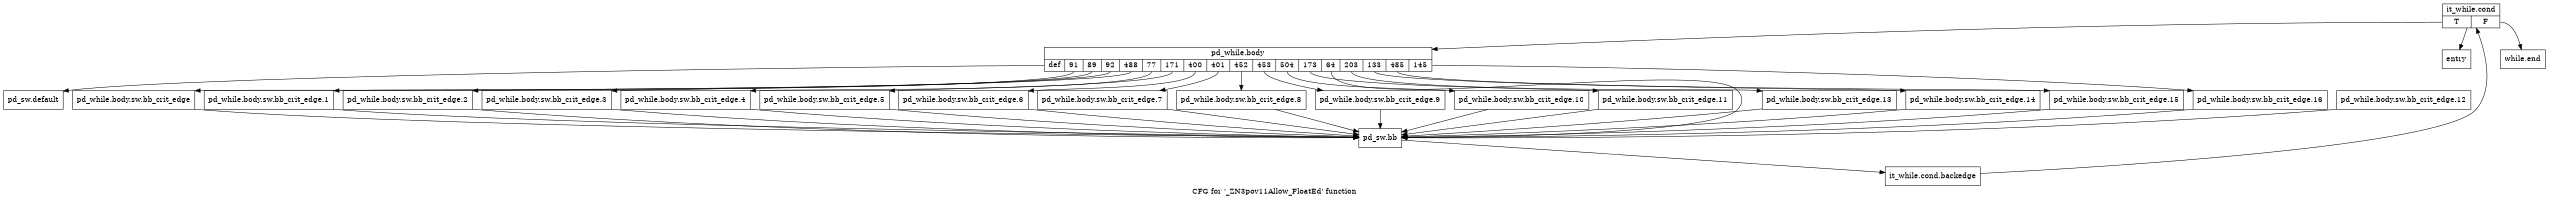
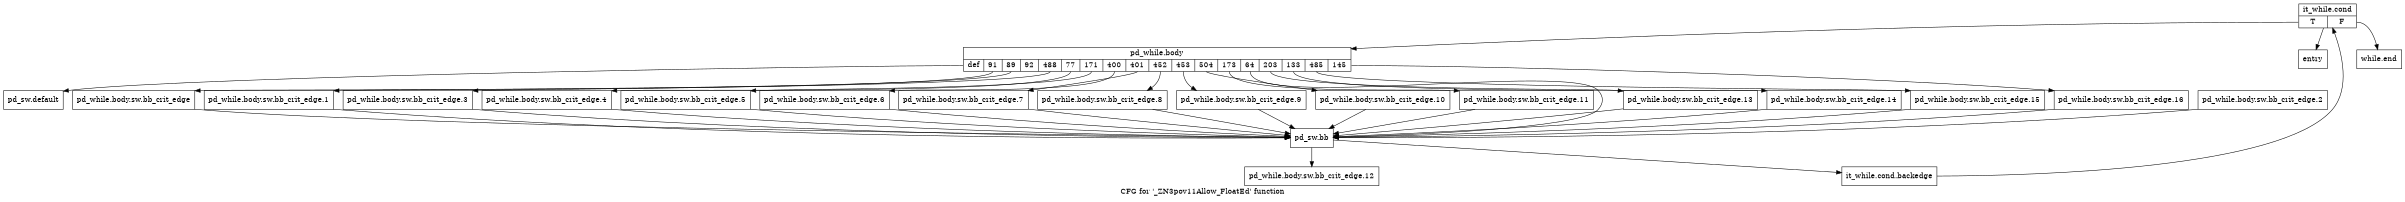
  digraph {
    label="CFG for '_ZN3pov11Allow_FloatEd' function"
    node [shape=record]
    n1 [label="{entry}"]
    n2 [label="{it_while.cond|{<s0>T|<s1>F}}"]
    n3 [label="{pd_while.body|{<s0>def|<s1>91|<s2>89|<s3>92|<s4>488|<s5>77|<s6>171|<s7>400|<s8>401|<s9>452|<s10>453|<s11>504|<s12>173|<s13>64|<s14>203|<s15>133|<s16>485|<s17>145}}"]
    n4 [label="{while.end}"]
    n5 [label="{pd_sw.default}"]
    n6 [label="{pd_while.body.sw.bb_crit_edge}"]
    n7 [label="{pd_while.body.sw.bb_crit_edge.1}"]
    n8 [label="{pd_while.body.sw.bb_crit_edge.2}"]
    n9 [label="{pd_while.body.sw.bb_crit_edge.3}"]
    n10 [label="{pd_while.body.sw.bb_crit_edge.4}"]
    n11 [label="{pd_while.body.sw.bb_crit_edge.5}"]
    n12 [label="{pd_while.body.sw.bb_crit_edge.6}"]
    n13 [label="{pd_while.body.sw.bb_crit_edge.7}"]
    n14 [label="{pd_while.body.sw.bb_crit_edge.8}"]
    n15 [label="{pd_while.body.sw.bb_crit_edge.9}"]
    n16 [label="{pd_while.body.sw.bb_crit_edge.10}"]
    n17 [label="{pd_while.body.sw.bb_crit_edge.11}"]
    n18 [label="{pd_while.body.sw.bb_crit_edge.13}"]
    n19 [label="{pd_while.body.sw.bb_crit_edge.14}"]
    n20 [label="{pd_while.body.sw.bb_crit_edge.15}"]
    n21 [label="{pd_while.body.sw.bb_crit_edge.16}"]
    n22 [label="{pd_sw.bb}"]
    n23 [label="{pd_while.body.sw.bb_crit_edge.12}"]
    n24 [label="{it_while.cond.backedge}"]
    n2 -> n1
    n2 -> n3 [tailport=s0]
    n2 -> n4 [tailport=s1]
    n3 -> n5 [tailport=s0]
    n3 -> n6 [tailport=s1]
    n3 -> n7 [tailport=s2]
-   n3 -> n8 [tailport=s3]
    n3 -> n9 [tailport=s4]
    n3 -> n10 [tailport=s5]
    n3 -> n11 [tailport=s6]
    n3 -> n12 [tailport=s7]
    n3 -> n13 [tailport=s8]
    n3 -> n14 [tailport=s9]
    n3 -> n15 [tailport=s10]
    n3 -> n16 [tailport=s11]
    n3 -> n17 [tailport=s12]
    n3 -> n18 [tailport=s14]
    n3 -> n19 [tailport=s15]
    n3 -> n20 [tailport=s16]
    n3 -> n21 [tailport=s17]
    n3 -> n22 [tailport=s13]
    n6 -> n22
    n7 -> n22
    n8 -> n22
    n9 -> n22
    n10 -> n22
    n11 -> n22
    n12 -> n22
    n13 -> n22
    n14 -> n22
    n15 -> n22
    n16 -> n22
    n17 -> n22
    n18 -> n22
    n19 -> n22
    n20 -> n22
    n21 -> n22
    n22 -> n24
-   n23 -> n22
+   n22 -> n23
    n24 -> n2
  }
